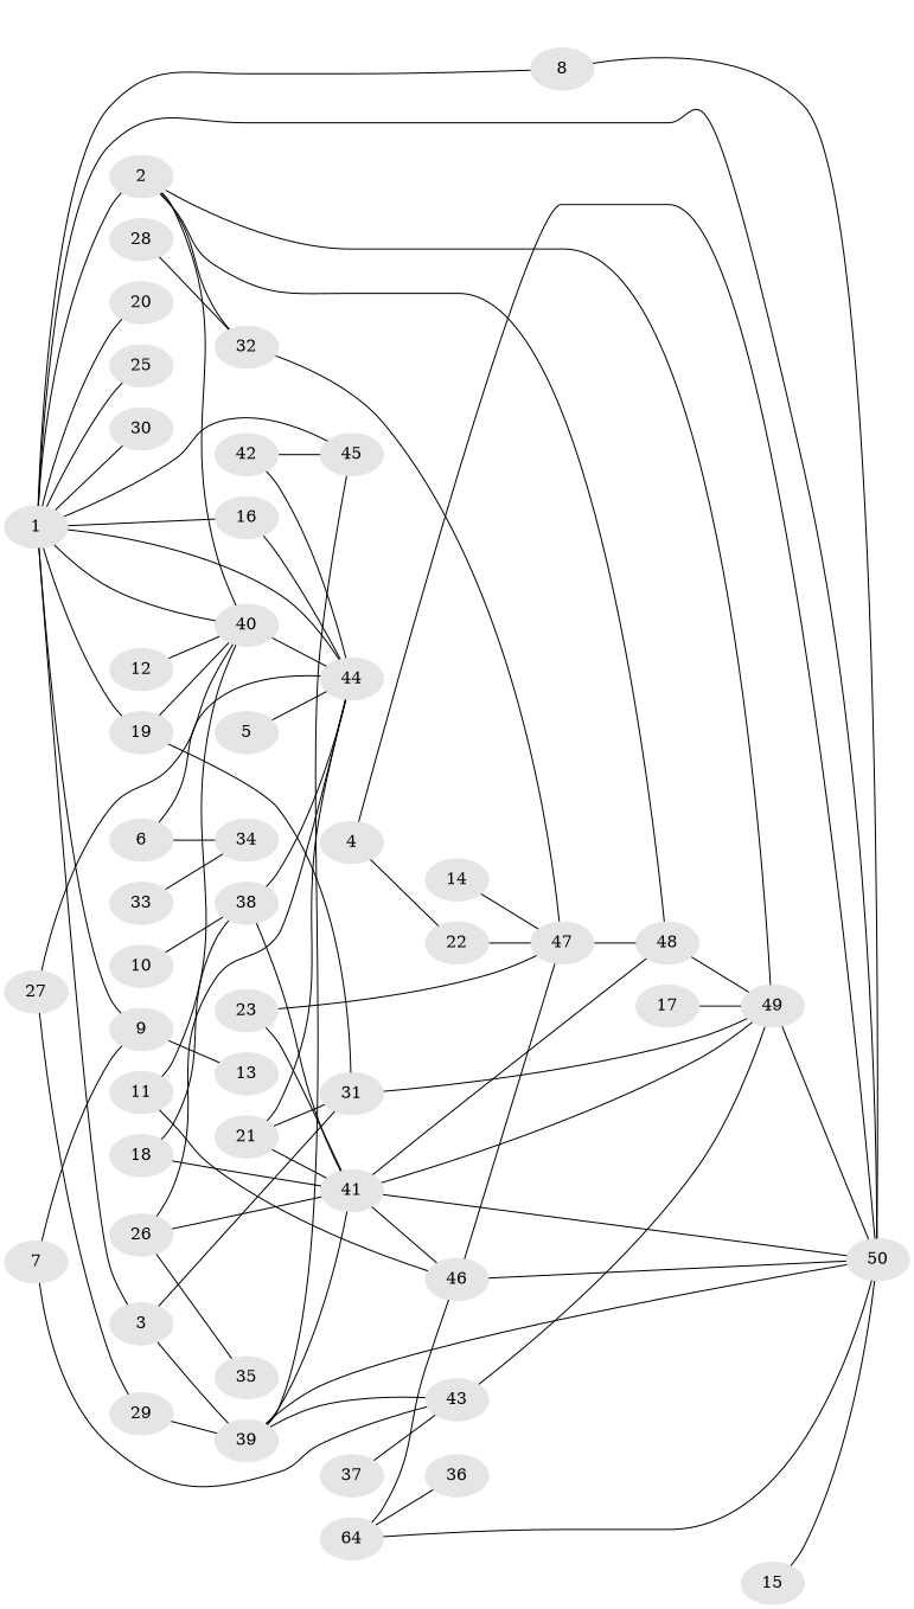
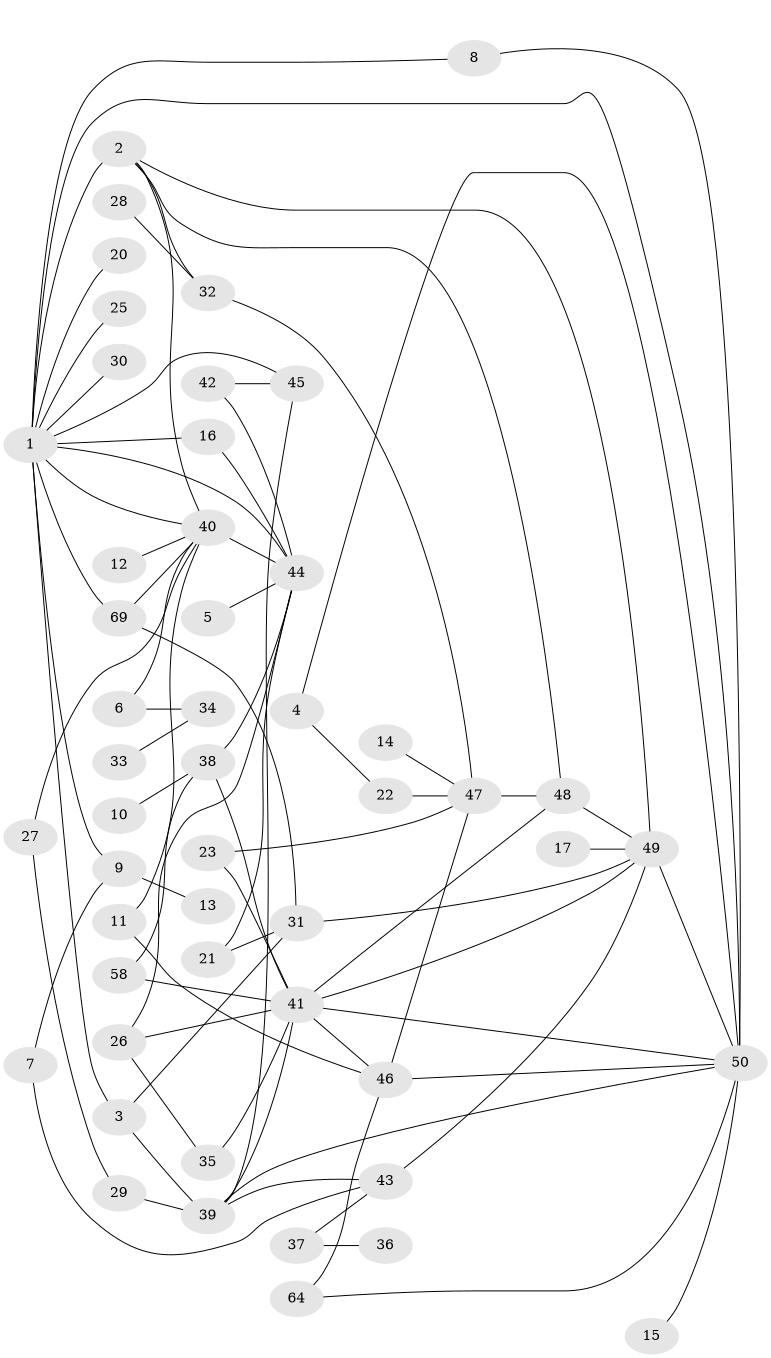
  graph {
    rankdir=LR
    node [color=gray90 style=filled]
    edge [weight=1.0]
    1
    2
    3
    8
    9
    16
-   19
+   19 [label=69]
    20
    25
    30
    40
    44
    45
    50
    32
    48
    49
    31
    39
    13
    47
    43
    41
    4
    22
    5
    6
    34
    7
    10
    38
    11
    46
    12
    14
    15
    17
-   18
+   18 [label=58]
    21
    23
    n41 [label=64]
    36
    26
    35
    27
    29
    28
    33
    37
    42
    1 -- 2
    1 -- 3
    1 -- 8
    1 -- 9 [weight=2.0]
    1 -- 16
    1 -- 19
    1 -- 20
    1 -- 25
    1 -- 30
    1 -- 40
    1 -- 44 [weight=2.0]
    1 -- 45
    1 -- 50
    2 -- 40
    2 -- 32
    2 -- 48
    2 -- 49 [weight=2.0]
    3 -- 31
    3 -- 39
    8 -- 50
    9 -- 13
    16 -- 44
    19 -- 40
    19 -- 31
    40 -- 44
    32 -- 47
    48 -- 49 [weight=2.0]
    49 -- 50
    31 -- 49
    39 -- 45
    39 -- 50
    39 -- 43
    39 -- 41
    47 -- 48 [weight=2.0]
    43 -- 49
    41 -- 50
    41 -- 48
    41 -- 49
    41 -- 46
    4 -- 50
    4 -- 22
    22 -- 47
    5 -- 44
-   6 -- 44
+   6 -- 40
    6 -- 34
    7 -- 9
    7 -- 43
    10 -- 38
    38 -- 44 [weight=2.0]
    38 -- 41
    11 -- 40 [weight=2.0]
    11 -- 46
    46 -- 50
    46 -- 47
    12 -- 40
    14 -- 47
    15 -- 50
    17 -- 49
    18 -- 41
    18 -- 38 [weight=2.0]
    21 -- 44
    21 -- 31
-   21 -- 41
+   35 -- 41
    23 -- 47
    23 -- 41
    n41 -- 50 [weight=2.0]
    n41 -- 46 [weight=2.0]
-   n41 -- 36
+   37 -- 36
    26 -- 44
    26 -- 41
    26 -- 35
    27 -- 40
    27 -- 29
    29 -- 39
    28 -- 32
    33 -- 34
    37 -- 43
    42 -- 44
    42 -- 45
  }
